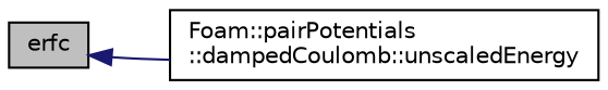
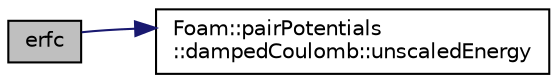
  digraph {
    rankdir=LR
    node [color=black fontname=Helvetica fontsize=10 shape=record]
    n1 [fillcolor=grey75 fontcolor=black height=0.2 label=erfc style=filled width=0.4]
    n2 [height=0.2 label="Foam::pairPotentials\l::dampedCoulomb::unscaledEnergy" width=0.4]
-   n1 -> n2 [color=midnightblue dir=back fontname=Helvetica fontsize=10 labelfontname=Helvetica labelfontsize=10 style=solid]
+   n2 -> n1 [color=midnightblue dir=back fontname=Helvetica fontsize=10 labelfontname=Helvetica labelfontsize=10 style=solid]
  }
